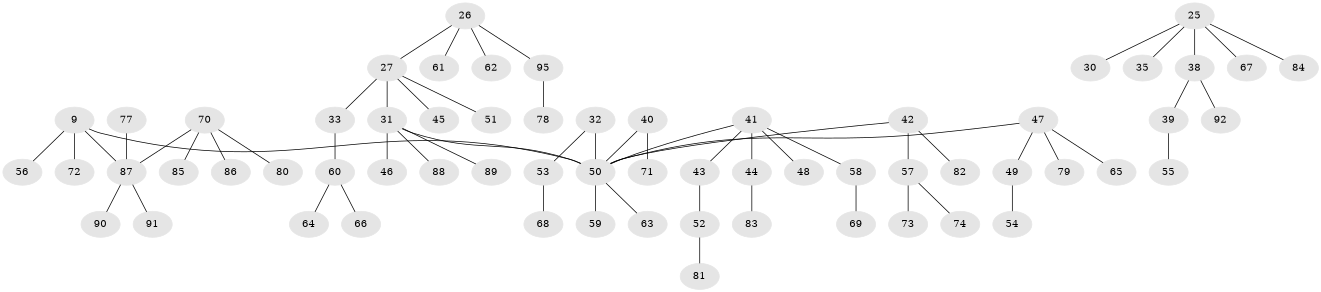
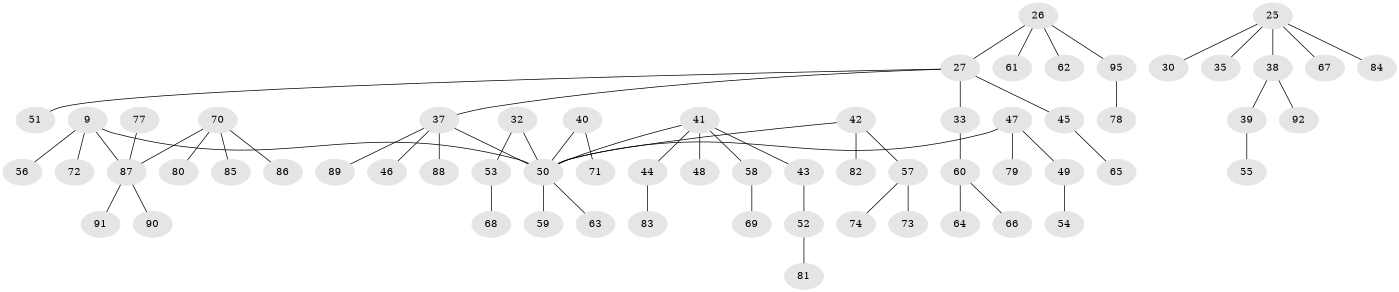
  graph {
    node [color=gray90 style=filled]
    50 [super="+34"]
    59
    63
    9
    56
    72
    87 [super="+12"]
    90
    91
    25 [super="+24"]
    30
    35
    38 [super="+31"]
    67
    84
    39
    92
    26 [super="+16+20"]
    27 [super="+6"]
    61
    62
    n22 [label=95]
    33 [super="+29"]
-   37 [super="+3" label=31]
+   37 [super="+3"]
    45
    51
    78
    60
    46
    88
    89
    65
    32 [super="+18"]
    53
    68
    64
    66
    55
    40
    71
    41 [super="+28"]
    43
    44
    48
    58
    52
    83
    69
    42 [super="+22"]
    57
    82
    73
    74
    81
    47 [super="+10"]
    49
    79
    54
    70 [super="+36"]
    80
    85
    86
    77
    50 -- 59
    50 -- 63
    9 -- 50
    9 -- 56
    9 -- 72
    9 -- 87
    87 -- 90
    87 -- 91
    25 -- 30
    25 -- 35
    25 -- 38
    25 -- 67
    25 -- 84
    38 -- 39
    38 -- 92
    39 -- 55
    26 -- 27
    26 -- 61
    26 -- 62
    26 -- n22
    27 -- 33
    27 -- 37
    27 -- 45
    27 -- 51
    n22 -- 78
    33 -- 60
    37 -- 50
    37 -- 46
    37 -- 88
    37 -- 89
-   47 -- 65
+   45 -- 65
    60 -- 64
    60 -- 66
    32 -- 50
    32 -- 53
    53 -- 68
    40 -- 50
    40 -- 71
    41 -- 50
    41 -- 43
    41 -- 44
    41 -- 48
    41 -- 58
    43 -- 52
    44 -- 83
    58 -- 69
    52 -- 81
    42 -- 50
    42 -- 57
    42 -- 82
    57 -- 73
    57 -- 74
    47 -- 50
    47 -- 49
    47 -- 79
    49 -- 54
    70 -- 87
    70 -- 80
    70 -- 85
    70 -- 86
    77 -- 87
  }
